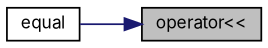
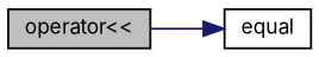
  digraph {
    rankdir=LR
    fontname=Inter
    node [color=black fontname=Inter fontsize=10 shape=record]
    n1 [fillcolor=grey75 fontcolor=black height=0.2 label="operator\<\<" style=filled width=0.4]
    n2 [height=0.2 label=equal width=0.4]
-   n2 -> n1 [color=midnightblue fontname=Inter fontsize=10 labelfontname=Helvetica labelfontsize=10 style=solid]
+   n1 -> n2 [color=midnightblue fontname=Inter fontsize=10 labelfontname=Helvetica labelfontsize=10 style=solid]
  }
